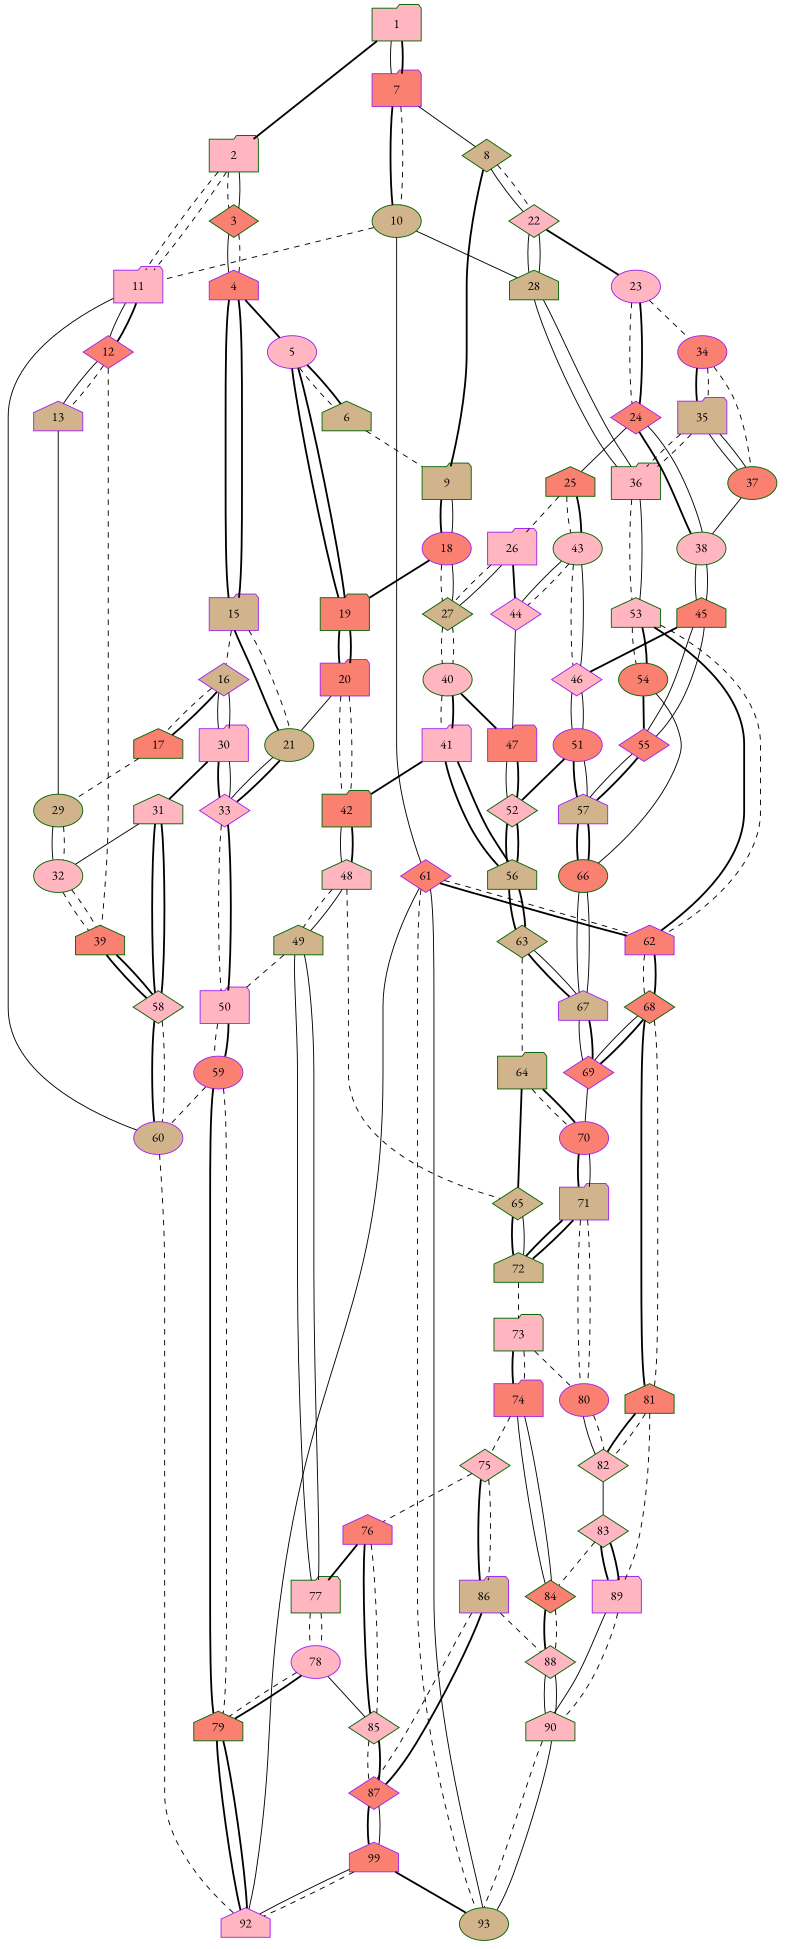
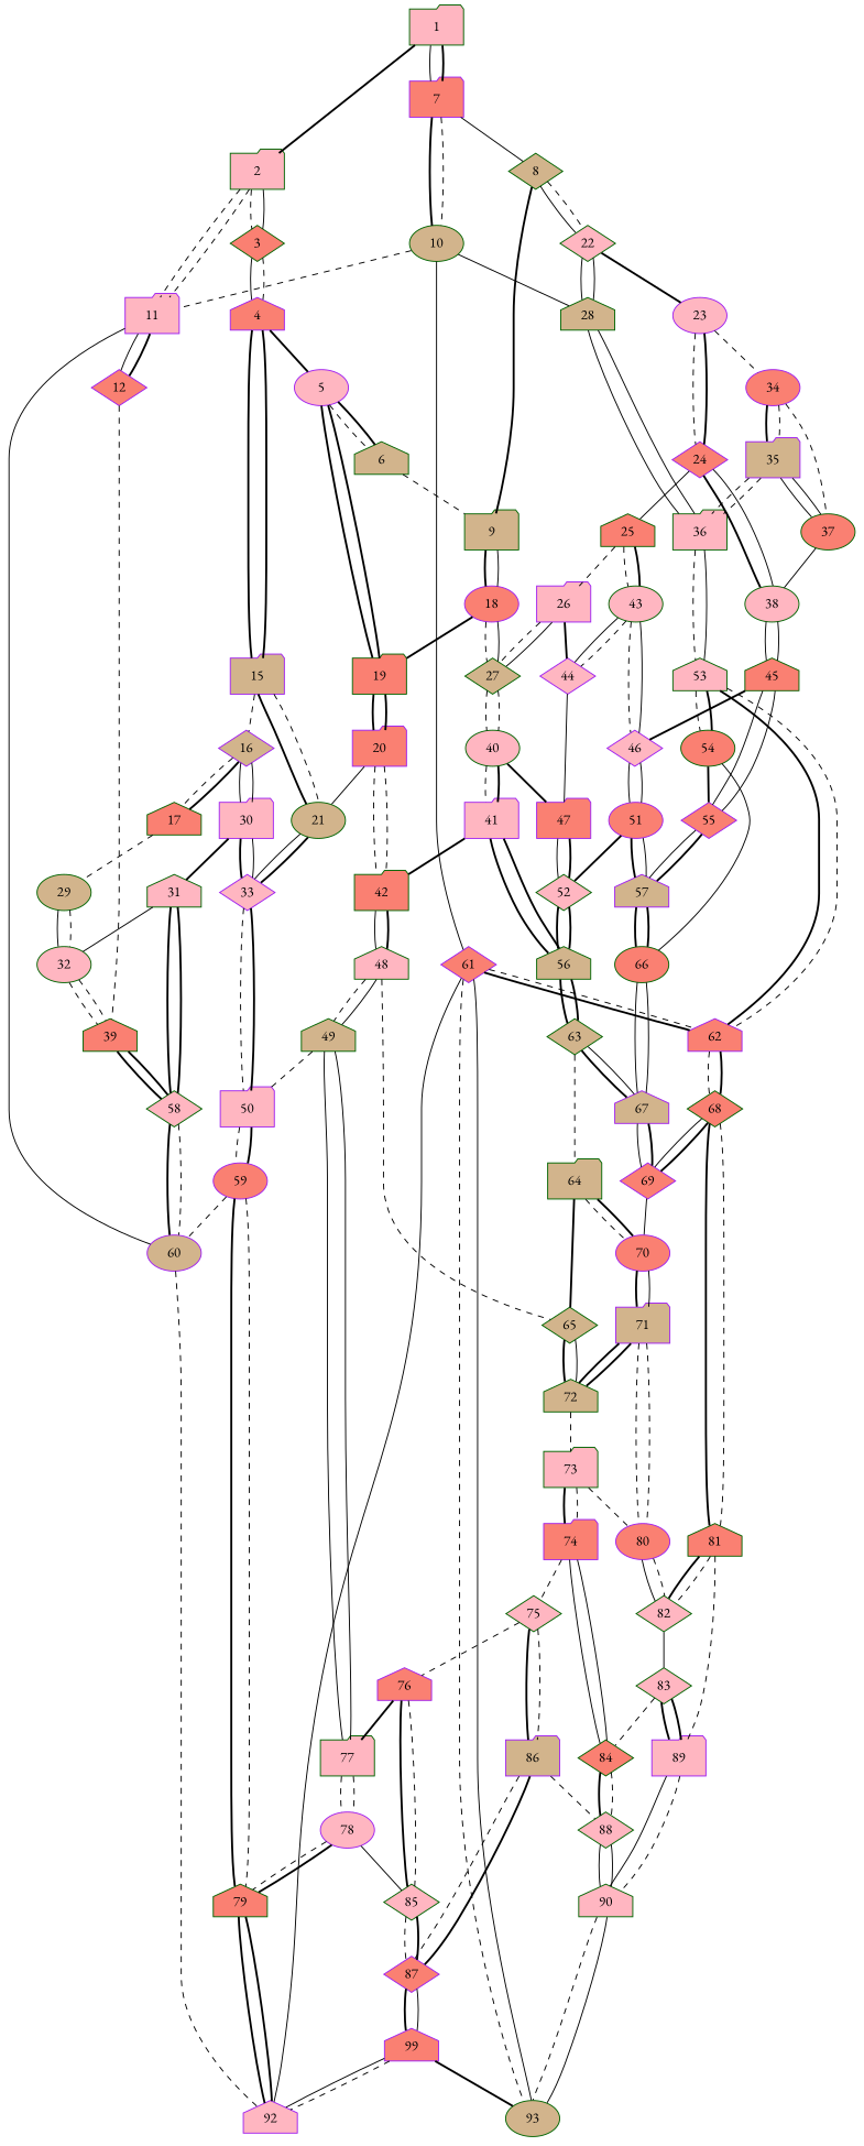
  graph {
    fontname="EB Garamond"
    node [color=darkgreen fillcolor=lightpink fontname="EB Garamond" shape=diamond style=filled]
    edge [fontname="EB Garamond" style=bold]
    1 [shape=folder]
    2 [shape=folder]
    7 [color=purple fillcolor=salmon shape=folder]
    3 [fillcolor=salmon]
    11 [color=purple shape=folder]
    8 [fillcolor=tan]
    10 [fillcolor=tan shape=ellipse]
    4 [color=purple fillcolor=salmon shape=house]
    12 [color=purple fillcolor=salmon]
    60 [color=purple fillcolor=tan shape=ellipse]
    5 [color=purple shape=ellipse]
    15 [color=purple fillcolor=tan shape=folder]
    6 [fillcolor=tan shape=house]
    19 [fillcolor=salmon shape=folder]
    16 [color=purple fillcolor=tan]
    21 [fillcolor=tan shape=ellipse]
    9 [fillcolor=tan shape=folder]
    20 [color=purple fillcolor=salmon shape=folder]
    18 [color=purple fillcolor=salmon shape=ellipse]
    22
    28 [fillcolor=tan shape=house]
    61 [color=purple fillcolor=salmon]
    23 [color=purple shape=ellipse]
    27 [fillcolor=tan]
    36 [shape=folder]
    62 [color=purple fillcolor=salmon shape=house]
    92 [color=purple shape=house]
    93 [fillcolor=tan shape=ellipse]
-   13 [color=purple fillcolor=tan shape=house]
    39 [fillcolor=salmon shape=house]
    29 [fillcolor=tan shape=ellipse]
    58
    32 [shape=ellipse]
    17 [fillcolor=salmon shape=house]
    30 [color=purple shape=folder]
    33 [color=purple]
    31 [shape=house]
    40 [shape=ellipse]
    42 [fillcolor=salmon shape=folder]
    48 [shape=house]
    50 [color=purple shape=folder]
    24 [color=purple fillcolor=salmon]
    34 [color=purple fillcolor=salmon shape=ellipse]
    25 [fillcolor=salmon shape=house]
    38 [shape=ellipse]
    35 [color=purple fillcolor=tan shape=folder]
    37 [fillcolor=salmon shape=ellipse]
    26 [color=purple shape=folder]
    43 [shape=ellipse]
    45 [fillcolor=salmon shape=house]
    44 [color=purple]
    46 [color=purple]
    47 [color=purple fillcolor=salmon shape=folder]
    41 [color=purple shape=folder]
    53 [shape=house]
    59 [color=purple fillcolor=salmon shape=ellipse]
    54 [fillcolor=salmon shape=ellipse]
    55 [color=purple fillcolor=salmon]
    56 [fillcolor=tan shape=house]
    52
    63 [fillcolor=tan]
    49 [fillcolor=tan shape=house]
    65 [fillcolor=tan]
    51 [color=purple fillcolor=salmon shape=ellipse]
    57 [color=purple fillcolor=tan shape=house]
    77 [shape=folder]
    72 [fillcolor=tan shape=house]
    78 [color=purple shape=ellipse]
    79 [fillcolor=salmon shape=house]
    66 [fillcolor=salmon shape=ellipse]
    68 [fillcolor=salmon]
    67 [color=purple fillcolor=tan shape=house]
    64 [fillcolor=tan shape=folder]
    69 [color=purple fillcolor=salmon]
    81 [fillcolor=salmon shape=house]
    70 [color=purple fillcolor=salmon shape=ellipse]
    71 [color=purple fillcolor=tan shape=folder]
    73 [shape=folder]
    82
    89 [color=purple shape=folder]
    80 [color=purple fillcolor=salmon shape=ellipse]
    74 [color=purple fillcolor=salmon shape=folder]
    75
    84 [fillcolor=salmon]
    76 [color=purple fillcolor=salmon shape=house]
    86 [color=purple fillcolor=tan shape=folder]
    88
    85
    87 [color=purple fillcolor=salmon]
    83
    90 [shape=house]
    n92 [color=purple fillcolor=salmon label=99 shape=house]
    1 -- 2
    1 -- 7 [style=solid]
    1 -- 7
    2 -- 3 [style=dashed]
    2 -- 3 [style=solid]
    2 -- 11 [style=dashed]
    2 -- 11 [style=dashed]
    7 -- 8 [style=solid]
    7 -- 10
    7 -- 10 [style=dashed]
    3 -- 4 [style=solid]
    3 -- 4 [style=dashed]
    11 -- 12 [style=solid]
    11 -- 12
    11 -- 60 [style=solid]
    8 -- 9
    8 -- 22 [style=solid]
    8 -- 22 [style=dashed]
    10 -- 11 [style=dashed]
    10 -- 28 [style=solid]
    10 -- 61 [style=solid]
    4 -- 5
    4 -- 15
    4 -- 15
-   12 -- 13 [style=solid]
-   12 -- 13 [style=dashed]
    12 -- 39 [style=dashed]
    60 -- 92 [style=dashed]
    5 -- 6 [style=dashed]
    5 -- 6
    5 -- 19
    5 -- 19
    15 -- 16 [style=dashed]
    15 -- 21
    15 -- 21 [style=dashed]
    6 -- 9 [style=dashed]
    19 -- 20
    19 -- 20
    16 -- 17 [style=dashed]
    16 -- 17
    16 -- 30 [style=solid]
    16 -- 30 [style=solid]
    21 -- 33 [style=solid]
    21 -- 33
    9 -- 18
    9 -- 18 [style=solid]
    20 -- 21 [style=solid]
    20 -- 42 [style=dashed]
    20 -- 42 [style=dashed]
    18 -- 19
    18 -- 27 [style=dashed]
    18 -- 27 [style=solid]
    22 -- 28 [style=solid]
    22 -- 28 [style=solid]
    22 -- 23
    28 -- 36 [style=solid]
    28 -- 36 [style=solid]
    61 -- 62
    61 -- 62 [style=dashed]
    61 -- 92 [style=solid]
    61 -- 93 [style=dashed]
    61 -- 93 [style=solid]
    23 -- 24 [style=dashed]
    23 -- 24
    23 -- 34 [style=dashed]
    27 -- 40 [style=dashed]
    27 -- 40 [style=dashed]
    36 -- 53 [style=dashed]
    36 -- 53 [style=solid]
    62 -- 68 [style=dashed]
    62 -- 68
-   13 -- 29 [style=solid]
    39 -- 58
    39 -- 58
    29 -- 32 [style=solid]
    29 -- 32 [style=dashed]
    58 -- 60
    58 -- 60 [style=dashed]
    32 -- 39 [style=dashed]
    32 -- 39 [style=dashed]
    17 -- 29 [style=dashed]
    30 -- 33
    30 -- 33 [style=solid]
    30 -- 31
    33 -- 50 [style=dashed]
    33 -- 50
    31 -- 58
    31 -- 58
    31 -- 32 [style=solid]
    40 -- 47
    40 -- 41 [style=dashed]
    40 -- 41
    42 -- 48 [style=solid]
    42 -- 48
    48 -- 49 [style=dashed]
    48 -- 49 [style=solid]
    48 -- 65 [style=dashed]
    50 -- 59 [style=dashed]
    50 -- 59
    24 -- 25 [style=solid]
    24 -- 38
    24 -- 38 [style=solid]
    34 -- 35
    34 -- 35 [style=dashed]
    34 -- 37 [style=dashed]
    25 -- 26 [style=dashed]
    25 -- 43 [style=dashed]
    25 -- 43
    38 -- 45 [style=solid]
    38 -- 45 [style=solid]
    35 -- 36 [style=dashed]
    35 -- 36 [style=dashed]
    35 -- 37 [style=solid]
    35 -- 37 [style=solid]
    37 -- 38 [style=solid]
    26 -- 27 [style=dashed]
    26 -- 27 [style=solid]
    26 -- 44
    43 -- 44 [style=solid]
    43 -- 44 [style=dashed]
    43 -- 46 [style=dashed]
    43 -- 46 [style=solid]
    45 -- 46
    45 -- 55 [style=solid]
    45 -- 55 [style=solid]
    44 -- 47 [style=solid]
    46 -- 51 [style=solid]
    46 -- 51 [style=solid]
    47 -- 52 [style=solid]
    47 -- 52
    41 -- 42
    41 -- 56
    41 -- 56
    53 -- 62
    53 -- 62 [style=dashed]
    53 -- 54 [style=dashed]
    53 -- 54
    59 -- 60 [style=dashed]
    59 -- 79
    59 -- 79 [style=dashed]
    54 -- 55
    54 -- 66 [style=solid]
    55 -- 57 [style=solid]
    55 -- 57
    56 -- 63
    56 -- 63
    52 -- 56
    52 -- 56
    63 -- 67
    63 -- 67 [style=solid]
    63 -- 64 [style=dashed]
    49 -- 50 [style=dashed]
    49 -- 77 [style=solid]
    49 -- 77 [style=solid]
    65 -- 72
    65 -- 72 [style=solid]
    51 -- 52
    51 -- 57
    51 -- 57 [style=solid]
    57 -- 66
    57 -- 66
    77 -- 78 [style=dashed]
    77 -- 78 [style=dashed]
    72 -- 73 [style=dashed]
    78 -- 79 [style=dashed]
    78 -- 79
    78 -- 85 [style=solid]
    79 -- 92
    79 -- 92
    66 -- 67 [style=solid]
    66 -- 67 [style=solid]
    68 -- 69 [style=solid]
    68 -- 69
    68 -- 81
    68 -- 81 [style=dashed]
    67 -- 69 [style=solid]
    67 -- 69
    64 -- 65
    64 -- 70 [style=dashed]
    64 -- 70
    69 -- 70 [style=solid]
    81 -- 82
    81 -- 82 [style=dashed]
    81 -- 89 [style=dashed]
    70 -- 71
    70 -- 71 [style=solid]
    71 -- 72
    71 -- 72
    71 -- 80 [style=dashed]
    71 -- 80 [style=dashed]
    73 -- 80 [style=dashed]
    73 -- 74
    73 -- 74 [style=dashed]
    82 -- 83 [style=solid]
    89 -- 90 [style=solid]
    89 -- 90 [style=dashed]
    80 -- 82 [style=solid]
    80 -- 82 [style=dashed]
    74 -- 75 [style=dashed]
    74 -- 84 [style=solid]
    74 -- 84 [style=solid]
    75 -- 76 [style=dashed]
    75 -- 86
    75 -- 86 [style=dashed]
    84 -- 88
    84 -- 88 [style=dashed]
    76 -- 77
    76 -- 85
    76 -- 85 [style=dashed]
    86 -- 88 [style=dashed]
    86 -- 87 [style=dashed]
    86 -- 87
    88 -- 90 [style=solid]
    88 -- 90 [style=solid]
    85 -- 87 [style=dashed]
    85 -- 87
    87 -- n92
    87 -- n92 [style=solid]
    83 -- 89
    83 -- 89
    83 -- 84 [style=dashed]
    90 -- 93 [style=dashed]
    90 -- 93 [style=solid]
    n92 -- 92 [style=solid]
    n92 -- 92 [style=dashed]
    n92 -- 93
  }
